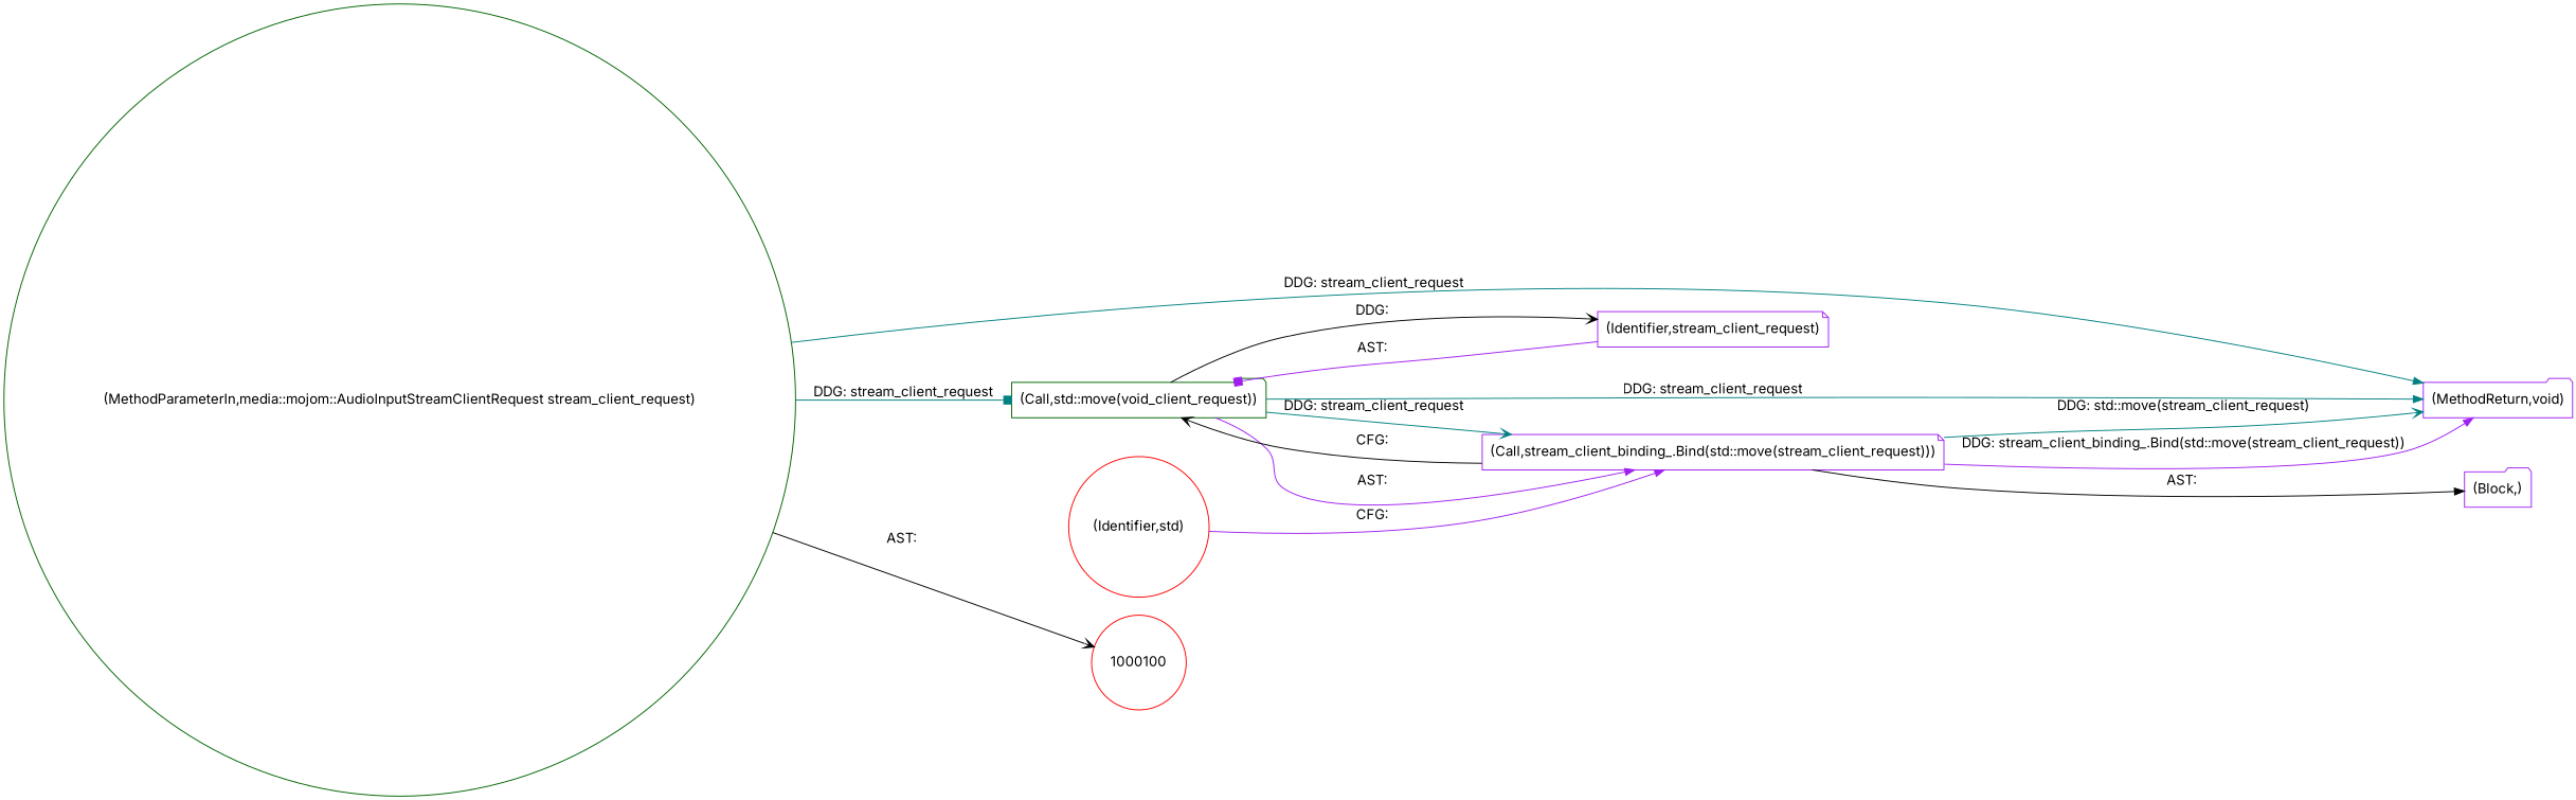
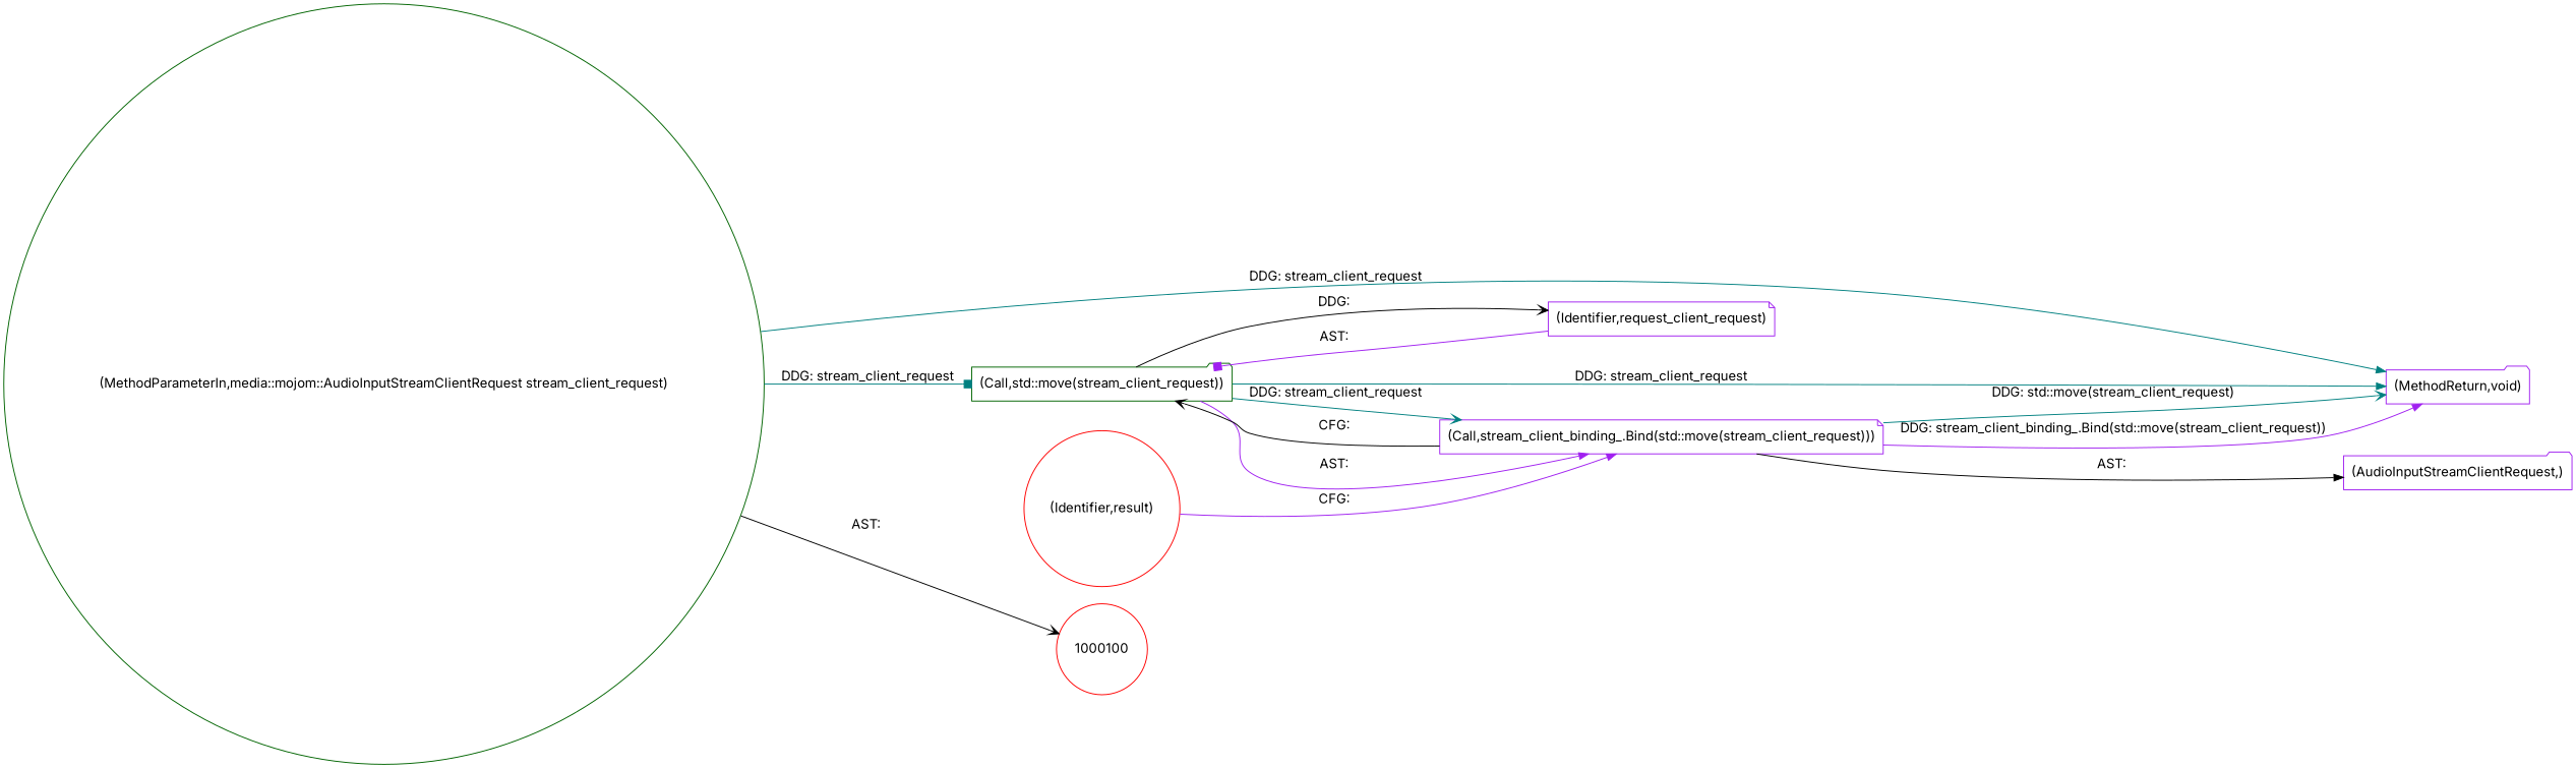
  digraph {
    fontname=Inter
    rankdir=LR
    node [color=purple fontname=Inter shape=folder]
    edge [arrowhead=normal color=teal fontname=Inter]
-   n1 [color=darkgreen label="(Call,std::move(void_client_request))"]
+   n1 [color=darkgreen label="(Call,std::move(stream_client_request))"]
    n2 [label="(Call,stream_client_binding_.Bind(std::move(stream_client_request)))" shape=note]
    n3 [label="(MethodReturn,void)"]
-   n4 [label="(Identifier,stream_client_request)" shape=note]
-   n5 [label="(Block,)"]
+   n4 [label="(Identifier,request_client_request)" shape=note]
+   n5 [label="(AudioInputStreamClientRequest,)"]
    n6 [color=darkgreen label="(MethodParameterIn,media::mojom::AudioInputStreamClientRequest stream_client_request)" shape=circle]
    1000100 [color=red shape=circle]
-   n8 [color=red label="(Identifier,std)" shape=circle]
+   n8 [color=red label="(Identifier,result)" shape=circle]
    n1 -> n2 [color=purple label="AST: "]
    n1 -> n2 [arrowhead=vee label="DDG: stream_client_request"]
    n1 -> n3 [label="DDG: stream_client_request"]
    n1 -> n4 [arrowhead=vee color=black label="DDG: "]
    n2 -> n1 [arrowhead=vee color=black label="CFG: "]
    n2 -> n3 [color=purple label="DDG: stream_client_binding_.Bind(std::move(stream_client_request))"]
    n2 -> n3 [arrowhead=vee label="DDG: std::move(stream_client_request)"]
    n2 -> n5 [color=black label="AST: "]
    n4 -> n1 [arrowhead=box color=purple label="AST: "]
    n6 -> n1 [arrowhead=box label="DDG: stream_client_request"]
    n6 -> n3 [label="DDG: stream_client_request"]
    n6 -> 1000100 [arrowhead=vee color=black label="AST: "]
    n8 -> n2 [color=purple label="CFG: "]
  }
